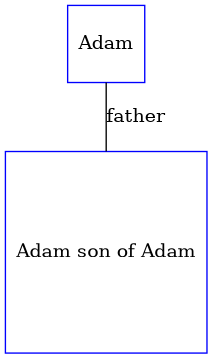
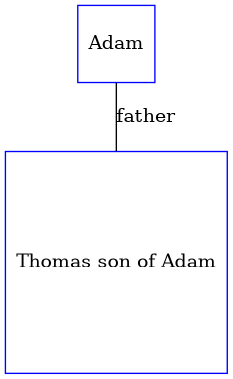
  digraph {
    node [color=blue regular=1 shape=box]
    n1 [label=Adam]
-   n2 [label="Adam son of Adam"]
+   n2 [label="Thomas son of Adam"]
    n1 -> n2 [arrowsize=0.0 dir=none label=father]
  }
